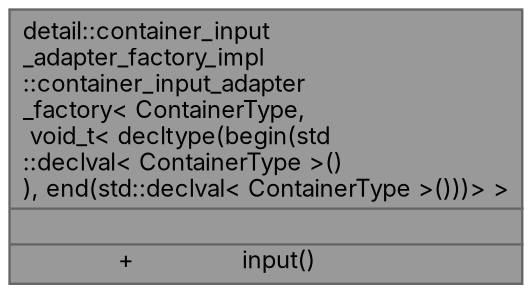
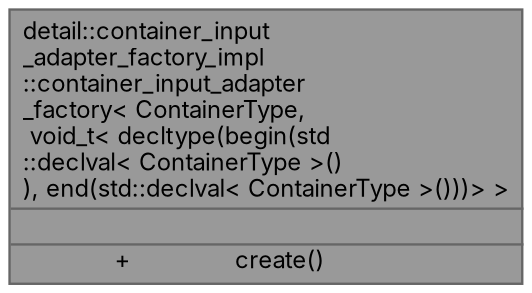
  digraph {
    rankdir=LR
    fontname=Inter
-   n1 [color=gray40 fillcolor=grey60 fontcolor=black fontname=Inter fontsize=10 height=0.2 label=<<TABLE CELLBORDER="0" BORDER="1"><TR><TD COLSPAN="2" CELLPADDING="1" CELLSPACING="0">detail::container_input<BR ALIGN="LEFT"/>_adapter_factory_impl<BR ALIGN="LEFT"/>::container_input_adapter<BR ALIGN="LEFT"/>_factory&lt; ContainerType,<BR ALIGN="LEFT"/> void_t&lt; decltype(begin(std<BR ALIGN="LEFT"/>::declval&lt; ContainerType &gt;()<BR ALIGN="LEFT"/>), end(std::declval&lt; ContainerType &gt;()))&gt; &gt;</TD></TR> <HR/> <TR><TD COLSPAN="2" CELLPADDING="1" CELLSPACING="0">&nbsp;</TD></TR> <HR/> <TR><TD VALIGN="top" CELLPADDING="1" CELLSPACING="0">+</TD><TD VALIGN="top" ALIGN="LEFT" CELLPADDING="1" CELLSPACING="0">input()<BR ALIGN="LEFT"/></TD></TR> </TABLE>> shape=plain style=filled width=0.4]
+   n1 [color=gray40 fillcolor=grey60 fontcolor=black fontname=Inter fontsize=10 height=0.2 label=<<TABLE CELLBORDER="0" BORDER="1"><TR><TD COLSPAN="2" CELLPADDING="1" CELLSPACING="0">detail::container_input<BR ALIGN="LEFT"/>_adapter_factory_impl<BR ALIGN="LEFT"/>::container_input_adapter<BR ALIGN="LEFT"/>_factory&lt; ContainerType,<BR ALIGN="LEFT"/> void_t&lt; decltype(begin(std<BR ALIGN="LEFT"/>::declval&lt; ContainerType &gt;()<BR ALIGN="LEFT"/>), end(std::declval&lt; ContainerType &gt;()))&gt; &gt;</TD></TR> <HR/> <TR><TD COLSPAN="2" CELLPADDING="1" CELLSPACING="0">&nbsp;</TD></TR> <HR/> <TR><TD VALIGN="top" CELLPADDING="1" CELLSPACING="0">+</TD><TD VALIGN="top" ALIGN="LEFT" CELLPADDING="1" CELLSPACING="0">create()<BR ALIGN="LEFT"/></TD></TR> </TABLE>> shape=plain style=filled width=0.4]
  }
